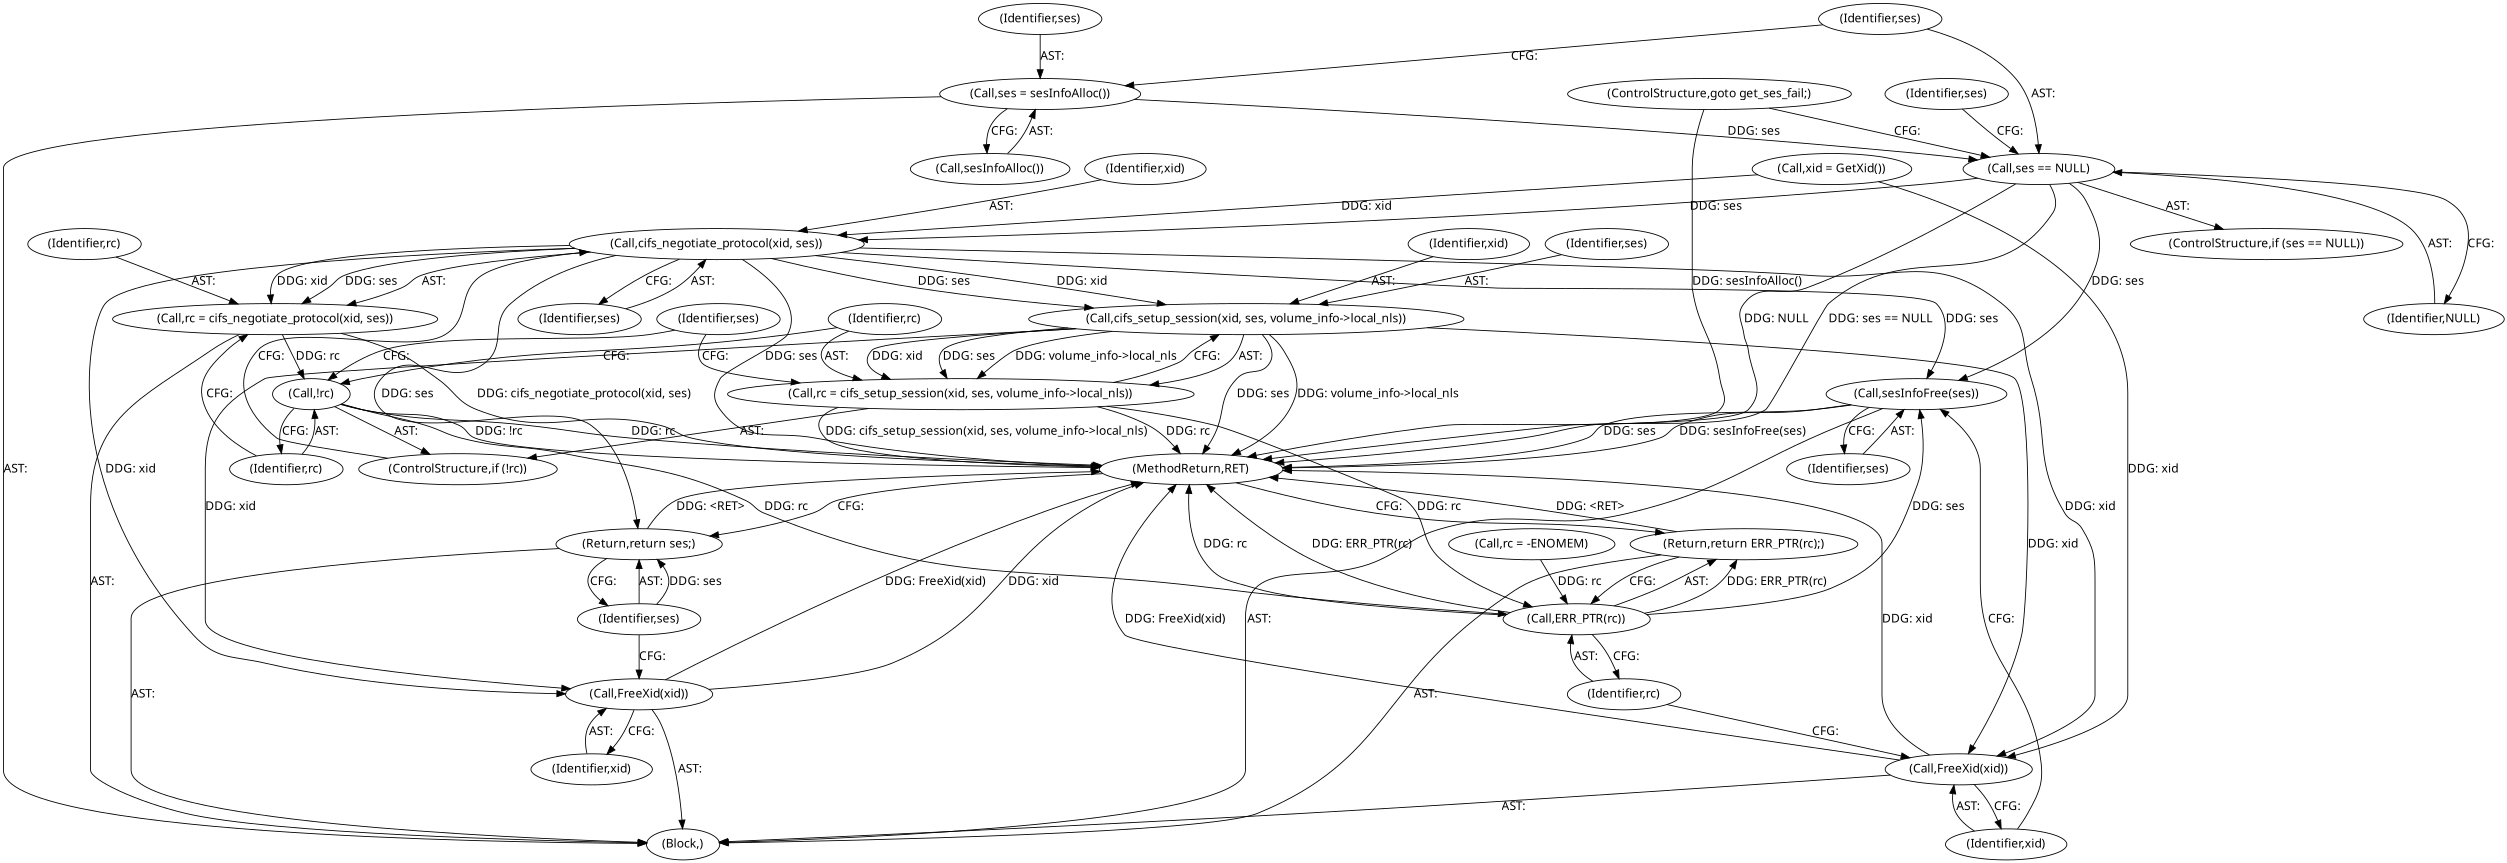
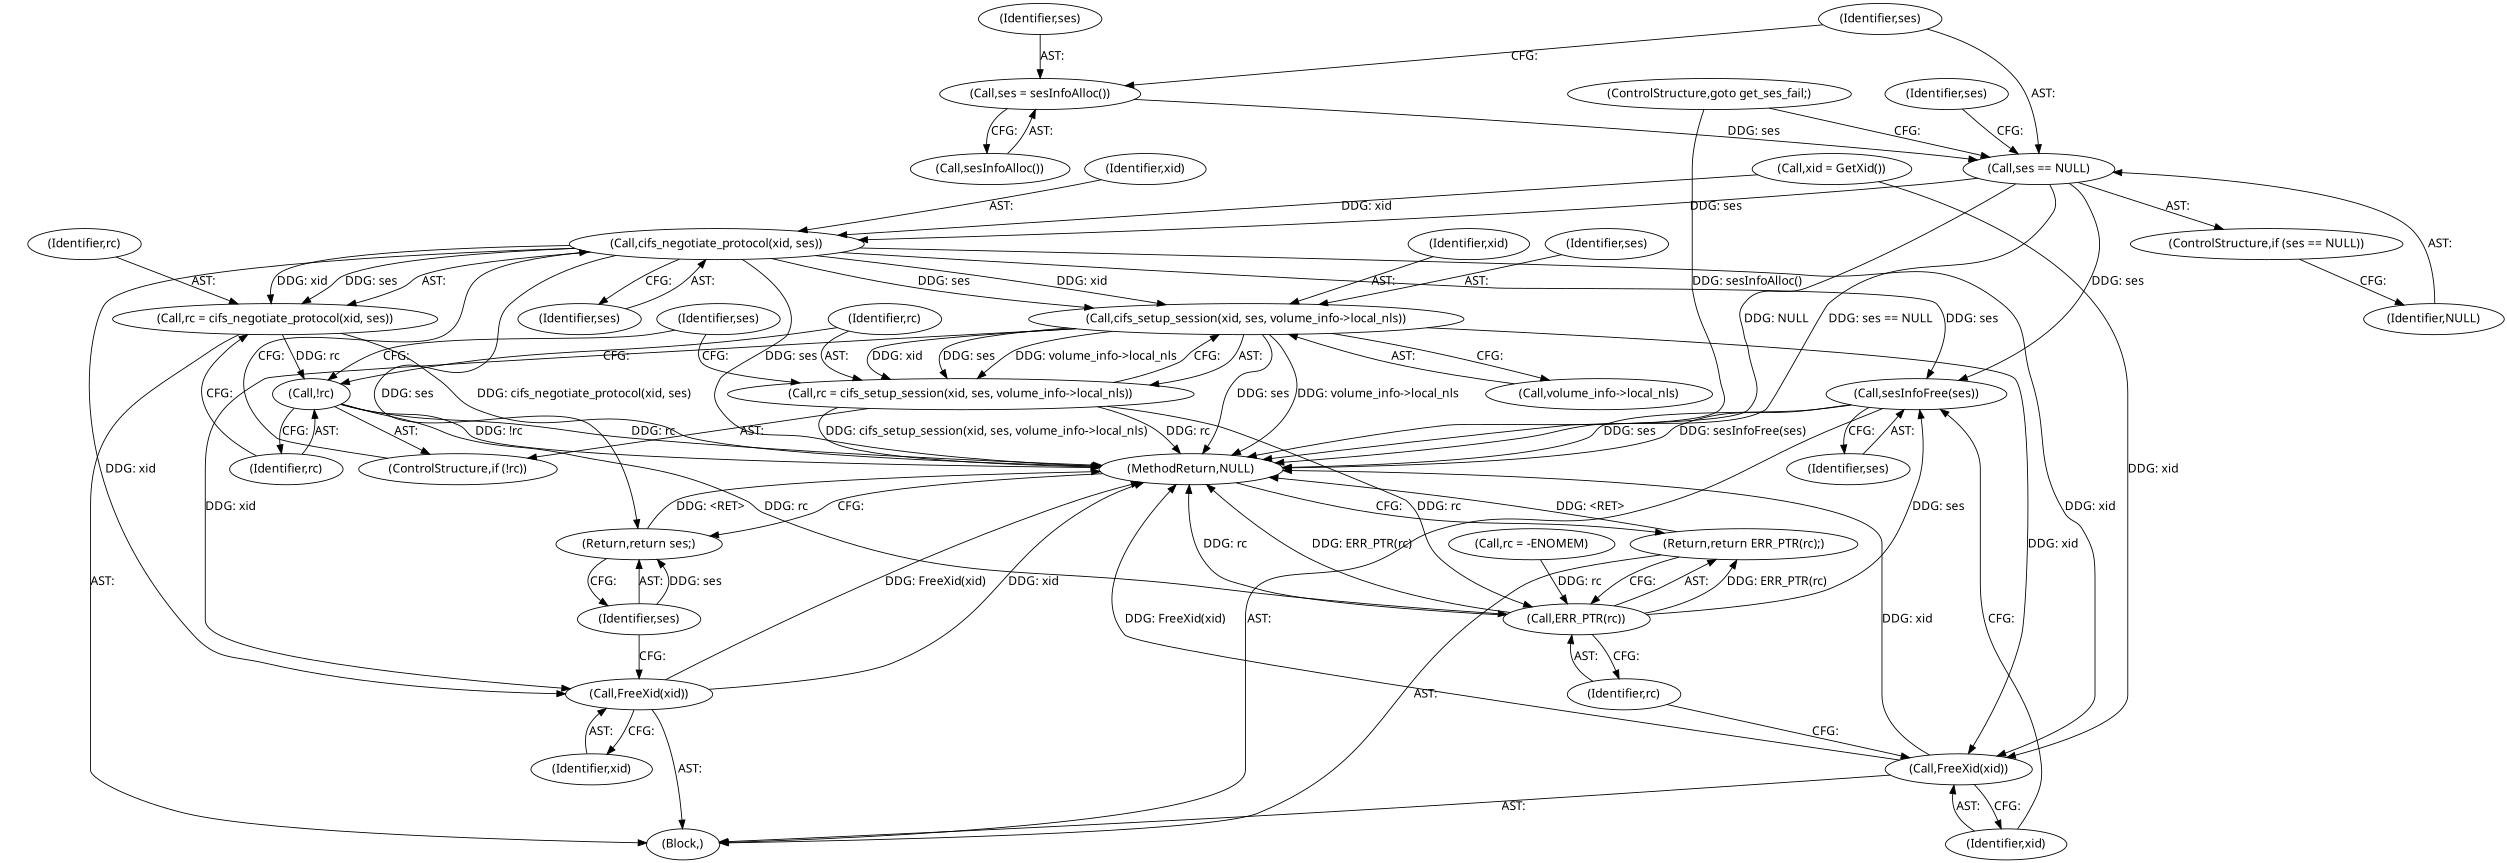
  digraph {
    fontname="Noto Sans"
    node [fontname="Noto Sans"]
    edge [fontname="Noto Sans"]
    n1 [label="(Call,ses == NULL)"]
    n2 [label="(Call,cifs_negotiate_protocol(xid, ses))"]
    n3 [label="(Call,sesInfoFree(ses))"]
-   n4 [label="(MethodReturn,RET)"]
+   n4 [label="(MethodReturn,NULL)"]
    n5 [label="(ControlStructure,if (ses == NULL))"]
    n6 [label="(Identifier,NULL)"]
    n7 [label="(Call,rc = cifs_negotiate_protocol(xid, ses))"]
    n8 [label="(Call,cifs_setup_session(xid, ses, volume_info->local_nls))"]
    n9 [label="(Call,FreeXid(xid))"]
    n10 [label="(Return,return ses;)"]
    n11 [label="(Call,FreeXid(xid))"]
    n12 [label="(Identifier,ses)"]
    n13 [label="(Block,)"]
    n14 [label="(Identifier,ses)"]
    n15 [label="(Return,return ERR_PTR(rc);)"]
    n16 [label="(Call,ses = sesInfoAlloc())"]
    n17 [label="(Call,sesInfoAlloc())"]
    n18 [label="(Call,!rc)"]
    n19 [label="(Call,rc = cifs_setup_session(xid, ses, volume_info->local_nls))"]
+   n20 [label="(Call,volume_info->local_nls)"]
    n21 [label="(Identifier,xid)"]
    n22 [label="(Identifier,ses)"]
    n23 [label="(Identifier,xid)"]
    n24 [label="(Call,ERR_PTR(rc))"]
    n25 [label="(Identifier,rc)"]
    n26 [label="(ControlStructure,if (!rc))"]
    n27 [label="(Identifier,rc)"]
    n28 [label="(Identifier,ses)"]
    n29 [label="(Identifier,ses)"]
    n30 [label="(Identifier,ses)"]
    n31 [label="(Identifier,rc)"]
    n32 [label="(Identifier,rc)"]
    n33 [label="(Call,xid = GetXid())"]
    n34 [label="(Call,rc = -ENOMEM)"]
    n35 [label="(Identifier,xid)"]
    n36 [label="(ControlStructure,goto get_ses_fail;)"]
    n37 [label="(Identifier,xid)"]
    n38 [label="(Identifier,ses)"]
    n39 [label="(Identifier,ses)"]
    n1 -> n2 [label="DDG: ses"]
    n1 -> n3 [label="DDG: ses"]
    n1 -> n4 [label="DDG: NULL"]
    n1 -> n4 [label="DDG: ses == NULL"]
    n1 -> n5 [label="AST: "]
-   n1 -> n6 [label="CFG: "]
+   n5 -> n6 [label="CFG: "]
    n2 -> n3 [label="DDG: ses"]
    n2 -> n4 [label="DDG: ses"]
    n2 -> n7 [label="AST: "]
    n2 -> n7 [label="DDG: xid"]
    n2 -> n7 [label="DDG: ses"]
    n2 -> n8 [label="DDG: xid"]
    n2 -> n8 [label="DDG: ses"]
    n2 -> n9 [label="DDG: xid"]
    n2 -> n10 [label="DDG: ses"]
    n2 -> n11 [label="DDG: xid"]
    n2 -> n12 [label="CFG: "]
    n3 -> n4 [label="DDG: sesInfoFree(ses)"]
    n3 -> n4 [label="DDG: ses"]
    n3 -> n13 [label="AST: "]
    n3 -> n14 [label="CFG: "]
    n4 -> n10 [label="CFG: "]
    n4 -> n15 [label="CFG: "]
    n6 -> n1 [label="AST: "]
    n7 -> n4 [label="DDG: cifs_negotiate_protocol(xid, ses)"]
    n7 -> n13 [label="AST: "]
    n7 -> n18 [label="DDG: rc"]
    n8 -> n4 [label="DDG: ses"]
    n8 -> n4 [label="DDG: volume_info->local_nls"]
    n8 -> n9 [label="DDG: xid"]
    n8 -> n11 [label="DDG: xid"]
    n8 -> n19 [label="AST: "]
    n8 -> n19 [label="DDG: xid"]
    n8 -> n19 [label="DDG: ses"]
    n8 -> n19 [label="DDG: volume_info->local_nls"]
+   n8 -> n20 [label="CFG: "]
    n9 -> n4 [label="DDG: xid"]
    n9 -> n4 [label="DDG: FreeXid(xid)"]
    n9 -> n13 [label="AST: "]
    n9 -> n21 [label="CFG: "]
    n10 -> n4 [label="DDG: <RET>"]
-   n10 -> n13 [label="AST: "]
    n10 -> n22 [label="CFG: "]
    n11 -> n4 [label="DDG: xid"]
    n11 -> n4 [label="DDG: FreeXid(xid)"]
    n11 -> n13 [label="AST: "]
    n11 -> n23 [label="CFG: "]
    n12 -> n2 [label="AST: "]
    n14 -> n3 [label="AST: "]
    n15 -> n4 [label="DDG: <RET>"]
    n15 -> n13 [label="AST: "]
    n15 -> n24 [label="CFG: "]
    n16 -> n1 [label="DDG: ses"]
-   n16 -> n13 [label="AST: "]
    n16 -> n17 [label="CFG: "]
    n17 -> n16 [label="AST: "]
    n18 -> n4 [label="DDG: rc"]
    n18 -> n4 [label="DDG: !rc"]
    n18 -> n24 [label="DDG: rc"]
    n18 -> n25 [label="CFG: "]
    n18 -> n26 [label="AST: "]
    n19 -> n4 [label="DDG: cifs_setup_session(xid, ses, volume_info->local_nls)"]
    n19 -> n4 [label="DDG: rc"]
    n19 -> n8 [label="CFG: "]
    n19 -> n24 [label="DDG: rc"]
    n19 -> n26 [label="AST: "]
+   n20 -> n8 [label="AST: "]
    n21 -> n9 [label="AST: "]
    n22 -> n9 [label="CFG: "]
    n22 -> n10 [label="AST: "]
    n22 -> n10 [label="DDG: ses"]
    n23 -> n3 [label="CFG: "]
    n23 -> n11 [label="AST: "]
    n24 -> n3 [label="DDG: ses"]
    n24 -> n4 [label="DDG: rc"]
    n24 -> n4 [label="DDG: ERR_PTR(rc)"]
    n24 -> n15 [label="AST: "]
    n24 -> n15 [label="DDG: ERR_PTR(rc)"]
    n24 -> n27 [label="CFG: "]
    n25 -> n7 [label="CFG: "]
    n25 -> n18 [label="AST: "]
    n26 -> n2 [label="CFG: "]
    n27 -> n11 [label="CFG: "]
    n27 -> n24 [label="AST: "]
    n28 -> n18 [label="CFG: "]
    n28 -> n19 [label="CFG: "]
    n29 -> n16 [label="AST: "]
    n30 -> n1 [label="CFG: "]
    n31 -> n7 [label="AST: "]
    n32 -> n18 [label="CFG: "]
    n32 -> n19 [label="AST: "]
    n33 -> n2 [label="DDG: xid"]
    n33 -> n11 [label="DDG: xid"]
    n34 -> n24 [label="DDG: rc"]
    n35 -> n8 [label="AST: "]
    n36 -> n1 [label="CFG: "]
    n36 -> n4 [label="DDG: sesInfoAlloc()"]
    n37 -> n2 [label="AST: "]
    n38 -> n1 [label="AST: "]
    n38 -> n16 [label="CFG: "]
    n39 -> n8 [label="AST: "]
  }
